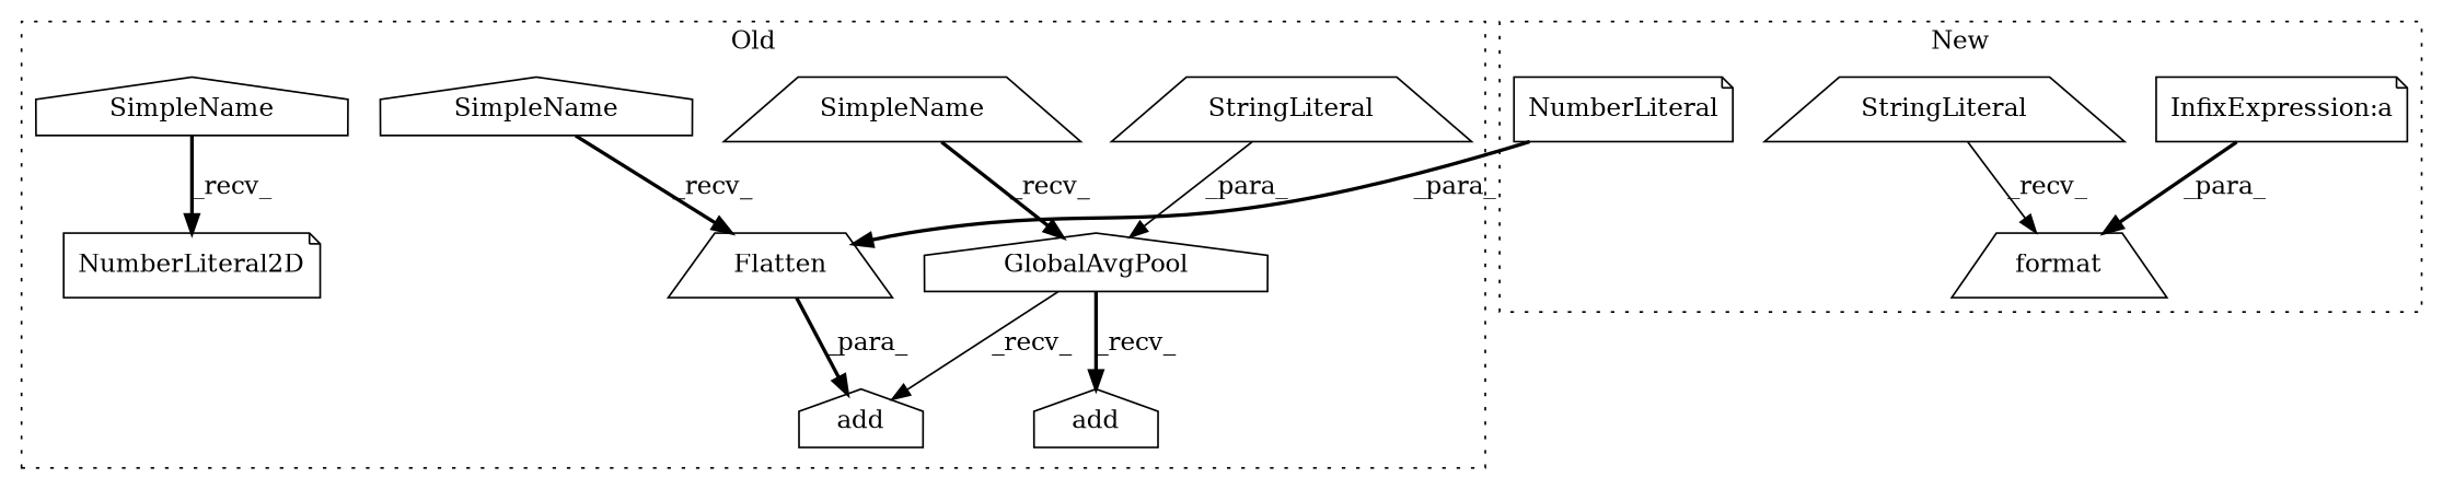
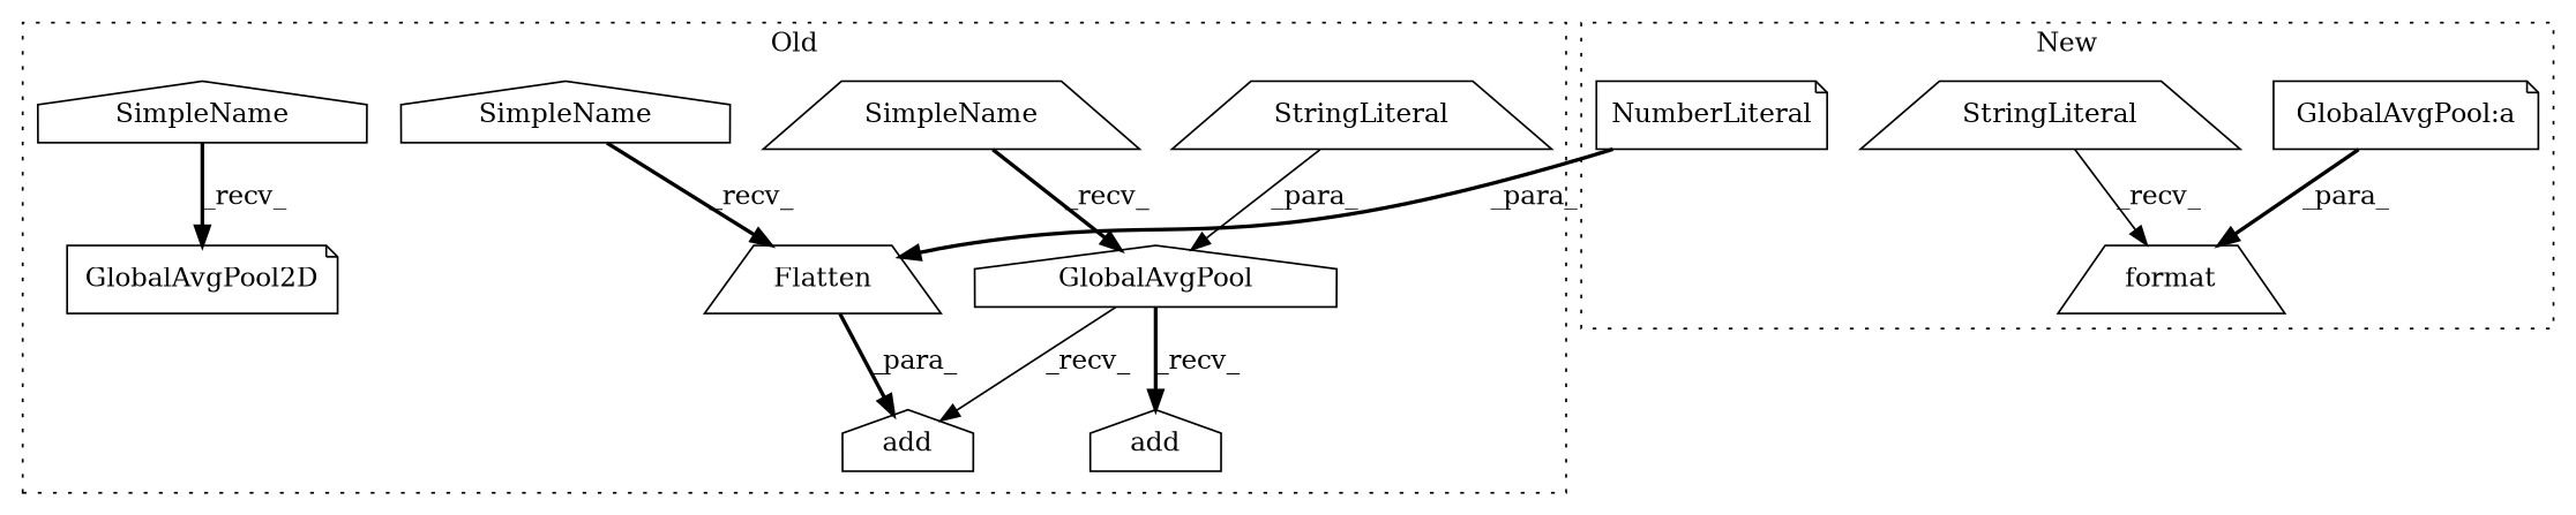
  digraph {
    node [a=32 l=2 shape=trapezium]
    edge [style=bold]
-   n1 [l=17 label=NumberLiteral2D s=6881 shape=note]
+   n1 [l=17 label=GlobalAvgPool2D s=6881 shape=note]
    n2 [l=9 label=Flatten s=6988]
    n3 [l="17,1" label=GlobalAvgPool s="6787,6806" shape=house]
    n4 [l="4,1" label=add s="6981,6997" shape=house]
    n5 [a=45 label=StringLiteral s=6804]
    n6 [l="4,1" label=add s="7187,7203" shape=house]
    n7 [a=42 label=SimpleName s=6784]
    n8 [a=42 label=SimpleName s=6985 shape=house]
    n9 [a=42 label=SimpleName s=6878 shape=house]
    n10 [l="7,1" label=format s="7606,7618"]
-   n11 [a=27 l=3 label="InfixExpression:a" s=7614 shape=note]
+   n11 [a=27 l=3 label="GlobalAvgPool:a" s=7614 shape=note]
    n12 [a=34 l=1 label=NumberLiteral s=7617 shape=note]
    n13 [a=45 l=8 label=StringLiteral s=7597]
    subgraph cluster_1 {
      label=Old
      style=dotted
      n1
      n2
      n3
      n4
      n5
      n6
      n7
      n8
      n9
    }
    subgraph cluster_2 {
      label=New
      style=dotted
      n10
      n11
      n12
      n13
    }
    n2 -> n4 [label=_para_]
    n3 -> n4 [label=_recv_ style=solid]
    n3 -> n6 [label=_recv_]
    n5 -> n3 [label=_para_ style=solid]
    n7 -> n3 [label=_recv_]
    n8 -> n2 [label=_recv_]
    n9 -> n1 [label=_recv_]
    n11 -> n10 [label=_para_]
    n12 -> n2 [label=_para_]
    n13 -> n10 [label=_recv_ style=solid]
  }
